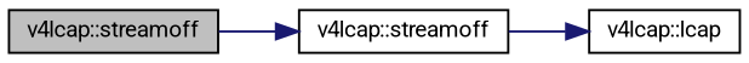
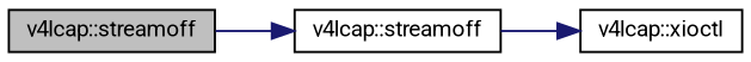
  digraph {
    rankdir=LR
    fontname=Roboto
    node [color=black fillcolor=white fontname=Roboto fontsize=10 shape=record style=filled]
    edge [color=midnightblue fontname=Roboto fontsize=10 labelfontname=Helvetica labelfontsize=10 style=solid]
    n1 [fillcolor=grey75 fontcolor=black height=0.2 label="v4lcap::streamoff" width=0.4]
    n2 [height=0.2 label="v4lcap::streamoff" width=0.4]
-   n3 [height=0.2 label="v4lcap::lcap" width=0.4]
+   n3 [height=0.2 label="v4lcap::xioctl" width=0.4]
    n1 -> n2
    n2 -> n3
  }
